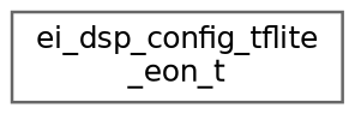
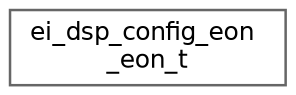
  digraph {
    rankdir=LR
-   n1 [color=grey40 fillcolor=white fontname=Helvetica fontsize=10 height=0.2 label="ei_dsp_config_tflite\l_eon_t" shape=box style=filled width=0.4]
+   n1 [color=grey40 fillcolor=white fontname=Helvetica fontsize=10 height=0.2 label="ei_dsp_config_eon\l_eon_t" shape=box style=filled width=0.4]
  }
